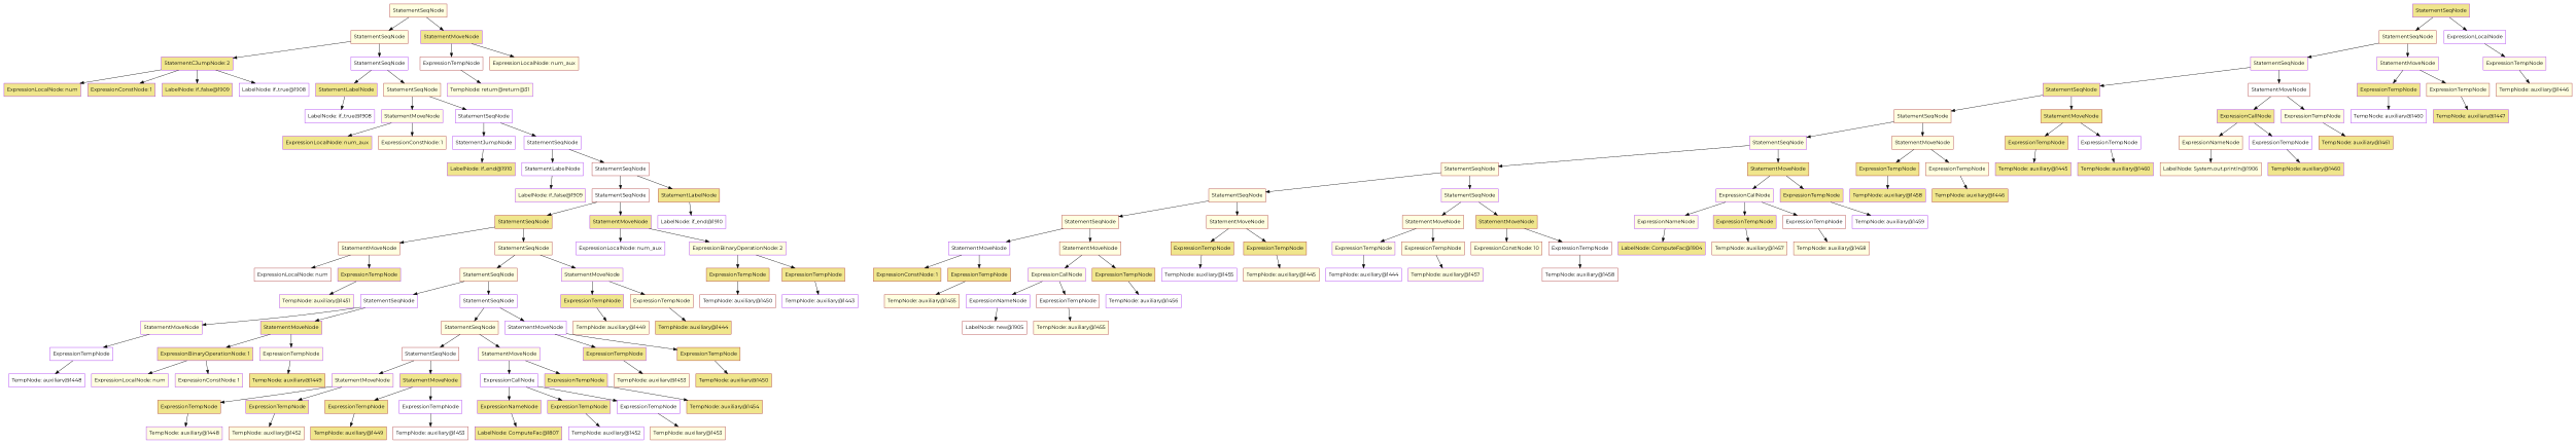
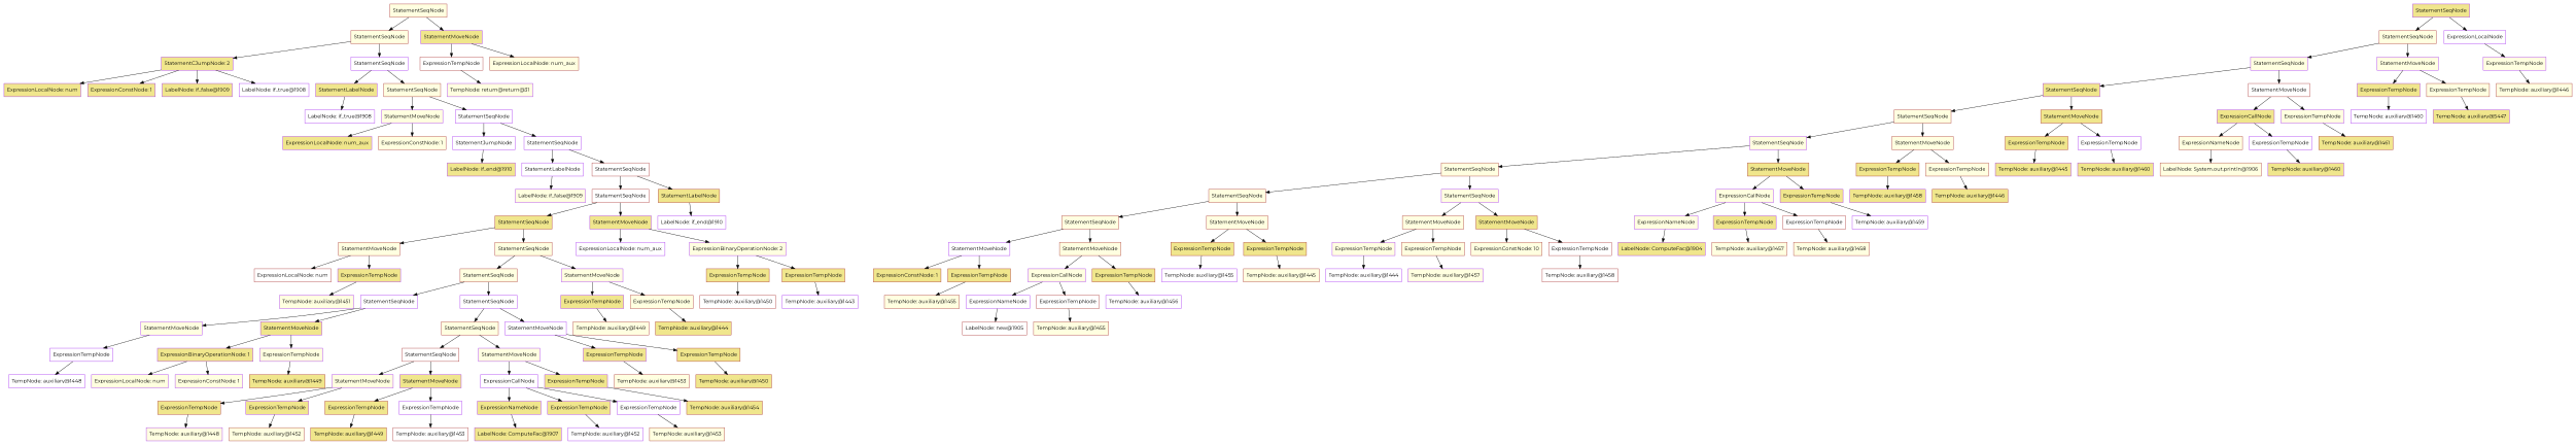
  digraph {
    fontname=Montserrat
    node [color=purple fillcolor=lightyellow fontname=Montserrat shape=box style=filled]
    edge [fontname=Montserrat]
    n1 [color=brown label=StatementSeqNode]
    n2 [color=brown label=StatementSeqNode]
    n3 [fillcolor=khaki label=StatementMoveNode]
    n4 [fillcolor=khaki label="StatementCJumpNode: 2"]
    n5 [fillcolor=white label=StatementSeqNode]
    n6 [color=brown fillcolor=white label=ExpressionTempNode]
    n7 [color=brown label="ExpressionLocalNode: num_aux"]
    n8 [fillcolor=khaki label="ExpressionLocalNode: num"]
    n9 [fillcolor=khaki label="ExpressionConstNode: 1"]
    n10 [fillcolor=khaki label="LabelNode: if_false@1909"]
    n11 [fillcolor=white label="LabelNode: if_true@1908"]
    n12 [fillcolor=khaki label=StatementLabelNode]
    n13 [color=brown label=StatementSeqNode]
    n14 [fillcolor=white label="LabelNode: if_true@1908"]
    n15 [label=StatementMoveNode]
    n16 [fillcolor=white label=StatementSeqNode]
    n17 [fillcolor=khaki label="ExpressionLocalNode: num_aux"]
    n18 [color=brown label="ExpressionConstNode: 1"]
    n19 [fillcolor=white label=StatementJumpNode]
    n20 [fillcolor=white label=StatementSeqNode]
    n21 [fillcolor=khaki label="LabelNode: if_end@1910"]
    n22 [fillcolor=white label=StatementLabelNode]
    n23 [color=brown fillcolor=white label=StatementSeqNode]
    n24 [label="LabelNode: if_false@1909"]
    n25 [color=brown fillcolor=white label=StatementSeqNode]
    n26 [color=brown fillcolor=khaki label=StatementLabelNode]
    n27 [color=brown fillcolor=khaki label=StatementSeqNode]
    n28 [fillcolor=khaki label=StatementMoveNode]
    n29 [fillcolor=white label="LabelNode: if_end@1910"]
    n30 [color=brown label=StatementMoveNode]
    n31 [color=brown label=StatementSeqNode]
    n32 [fillcolor=white label="ExpressionLocalNode: num_aux"]
    n33 [label="ExpressionBinaryOperationNode: 2"]
    n34 [color=brown fillcolor=white label="ExpressionLocalNode: num"]
    n35 [fillcolor=khaki label=ExpressionTempNode]
    n36 [color=brown label=StatementSeqNode]
    n37 [label=StatementMoveNode]
    n38 [label="TempNode: auxiliary@1451"]
    n39 [fillcolor=white label=StatementSeqNode]
    n40 [fillcolor=white label=StatementSeqNode]
    n41 [fillcolor=khaki label=ExpressionTempNode]
    n42 [color=brown label=ExpressionTempNode]
    n43 [label=StatementMoveNode]
    n44 [fillcolor=khaki label=StatementMoveNode]
    n45 [color=brown label=StatementSeqNode]
    n46 [fillcolor=white label=StatementMoveNode]
    n47 [fillcolor=white label=ExpressionTempNode]
    n48 [fillcolor=khaki label="ExpressionBinaryOperationNode: 1"]
    n49 [label=ExpressionTempNode]
    n50 [fillcolor=white label="TempNode: auxiliary@1448"]
    n51 [label="ExpressionLocalNode: num"]
    n52 [label="ExpressionConstNode: 1"]
    n53 [color=brown fillcolor=khaki label="TempNode: auxiliary@1449"]
    n54 [color=brown fillcolor=white label=StatementSeqNode]
    n55 [label=StatementMoveNode]
    n56 [fillcolor=khaki label=ExpressionTempNode]
    n57 [color=brown fillcolor=khaki label=ExpressionTempNode]
    n58 [label=StatementMoveNode]
    n59 [fillcolor=khaki label=StatementMoveNode]
    n60 [fillcolor=white label=ExpressionCallNode]
    n61 [fillcolor=khaki label=ExpressionTempNode]
    n62 [color=brown fillcolor=khaki label=ExpressionTempNode]
    n63 [fillcolor=khaki label=ExpressionTempNode]
    n64 [color=brown fillcolor=khaki label=ExpressionTempNode]
    n65 [fillcolor=white label=ExpressionTempNode]
    n66 [label="TempNode: auxiliary@1448"]
    n67 [color=brown label="TempNode: auxiliary@1452"]
    n68 [color=brown fillcolor=khaki label="TempNode: auxiliary@1449"]
    n69 [color=brown fillcolor=white label="TempNode: auxiliary@1453"]
    n70 [fillcolor=khaki label=ExpressionNameNode]
    n71 [fillcolor=khaki label=ExpressionTempNode]
    n72 [fillcolor=white label=ExpressionTempNode]
    n73 [color=brown fillcolor=khaki label="TempNode: auxiliary@1454"]
-   n74 [fillcolor=khaki label="LabelNode: ComputeFac@1807"]
+   n74 [fillcolor=khaki label="LabelNode: ComputeFac@1907"]
    n75 [fillcolor=white label="TempNode: auxiliary@1452"]
    n76 [color=brown label="TempNode: auxiliary@1453"]
    n77 [color=brown label="TempNode: auxiliary@1453"]
    n78 [color=brown fillcolor=khaki label="TempNode: auxiliary@1450"]
    n79 [color=brown label="TempNode: auxiliary@1449"]
    n80 [color=brown fillcolor=khaki label="TempNode: auxiliary@1444"]
    n81 [color=brown fillcolor=khaki label=ExpressionTempNode]
    n82 [color=brown fillcolor=khaki label=ExpressionTempNode]
    n83 [color=brown fillcolor=white label="TempNode: auxiliary@1450"]
    n84 [fillcolor=white label="TempNode: auxiliary@1443"]
    n85 [label="TempNode: return@return@31"]
    n86 [fillcolor=khaki label=StatementSeqNode]
    n87 [color=brown label=StatementSeqNode]
    n88 [fillcolor=white label=ExpressionLocalNode]
    n89 [label=StatementSeqNode]
    n90 [label=StatementMoveNode]
    n91 [label=ExpressionTempNode]
    n92 [fillcolor=khaki label=StatementSeqNode]
    n93 [color=brown fillcolor=white label=StatementMoveNode]
    n94 [fillcolor=khaki label=ExpressionTempNode]
    n95 [color=brown label=ExpressionTempNode]
    n96 [color=brown label=StatementSeqNode]
    n97 [color=brown fillcolor=khaki label=StatementMoveNode]
    n98 [fillcolor=khaki label=ExpressionCallNode]
    n99 [label=ExpressionTempNode]
    n100 [label=StatementSeqNode]
    n101 [color=brown label=StatementMoveNode]
    n102 [color=brown fillcolor=khaki label=ExpressionTempNode]
    n103 [fillcolor=white label=ExpressionTempNode]
    n104 [color=brown label=StatementSeqNode]
    n105 [color=brown fillcolor=khaki label=StatementMoveNode]
    n106 [color=brown fillcolor=khaki label=ExpressionTempNode]
    n107 [color=brown label=ExpressionTempNode]
    n108 [color=brown label=StatementSeqNode]
    n109 [label=StatementSeqNode]
    n110 [label=ExpressionCallNode]
    n111 [fillcolor=khaki label=ExpressionTempNode]
    n112 [color=brown label=StatementSeqNode]
    n113 [color=brown label=StatementMoveNode]
    n114 [color=brown label=StatementMoveNode]
    n115 [color=brown fillcolor=khaki label=StatementMoveNode]
    n116 [fillcolor=white label=StatementMoveNode]
    n117 [color=brown label=StatementMoveNode]
    n118 [color=brown fillcolor=khaki label=ExpressionTempNode]
    n119 [color=brown fillcolor=khaki label=ExpressionTempNode]
    n120 [color=brown fillcolor=khaki label="ExpressionConstNode: 1"]
    n121 [color=brown fillcolor=khaki label=ExpressionTempNode]
    n122 [label=ExpressionCallNode]
    n123 [color=brown fillcolor=khaki label=ExpressionTempNode]
    n124 [color=brown label="TempNode: auxiliary@1455"]
    n125 [fillcolor=white label=ExpressionNameNode]
    n126 [color=brown fillcolor=white label=ExpressionTempNode]
    n127 [fillcolor=white label="TempNode: auxiliary@1456"]
    n128 [color=brown fillcolor=white label="LabelNode: new@1905"]
    n129 [color=brown label="TempNode: auxiliary@1455"]
    n130 [fillcolor=white label="TempNode: auxiliary@1455"]
    n131 [color=brown label="TempNode: auxiliary@1445"]
    n132 [label=ExpressionTempNode]
    n133 [color=brown label=ExpressionTempNode]
    n134 [color=brown label="ExpressionConstNode: 10"]
    n135 [color=brown fillcolor=white label=ExpressionTempNode]
    n136 [fillcolor=white label="TempNode: auxiliary@1444"]
    n137 [label="TempNode: auxiliary@1457"]
    n138 [color=brown fillcolor=white label="TempNode: auxiliary@1458"]
    n139 [label=ExpressionNameNode]
    n140 [fillcolor=khaki label=ExpressionTempNode]
    n141 [color=brown fillcolor=white label=ExpressionTempNode]
    n142 [fillcolor=white label="TempNode: auxiliary@1459"]
    n143 [fillcolor=khaki label="LabelNode: ComputeFac@1904"]
    n144 [color=brown label="TempNode: auxiliary@1457"]
    n145 [color=brown label="TempNode: auxiliary@1458"]
    n146 [fillcolor=khaki label="TempNode: auxiliary@1458"]
    n147 [color=brown fillcolor=khaki label="TempNode: auxiliary@1446"]
    n148 [fillcolor=khaki label="TempNode: auxiliary@1445"]
    n149 [fillcolor=khaki label="TempNode: auxiliary@1460"]
    n150 [color=brown label=ExpressionNameNode]
    n151 [fillcolor=white label=ExpressionTempNode]
    n152 [color=brown fillcolor=khaki label="TempNode: auxiliary@1461"]
    n153 [color=brown label="LabelNode: System.out.println@1906"]
    n154 [fillcolor=khaki label="TempNode: auxiliary@1460"]
    n155 [fillcolor=white label="TempNode: auxiliary@1460"]
-   n156 [fillcolor=khaki label="TempNode: auxiliary@1447"]
+   n156 [fillcolor=khaki label="TempNode: auxiliary@5447"]
    n157 [color=brown label="TempNode: auxiliary@1446"]
    n1 -> n2
    n1 -> n3
    n2 -> n4
    n2 -> n5
    n3 -> n6
    n3 -> n7
    n4 -> n8
    n4 -> n9
    n4 -> n10
    n4 -> n11
    n5 -> n12
    n5 -> n13
    n6 -> n85
    n12 -> n14
    n13 -> n15
    n13 -> n16
    n15 -> n17
    n15 -> n18
    n16 -> n19
    n16 -> n20
    n19 -> n21
    n20 -> n22
    n20 -> n23
    n22 -> n24
    n23 -> n25
    n23 -> n26
    n25 -> n27
    n25 -> n28
    n26 -> n29
    n27 -> n30
    n27 -> n31
    n28 -> n32
    n28 -> n33
    n30 -> n34
    n30 -> n35
    n31 -> n36
    n31 -> n37
    n33 -> n81
    n33 -> n82
    n35 -> n38
    n36 -> n39
    n36 -> n40
    n37 -> n41
    n37 -> n42
    n39 -> n43
    n39 -> n44
    n40 -> n45
    n40 -> n46
    n41 -> n79
    n42 -> n80
    n43 -> n47
    n44 -> n48
    n44 -> n49
    n45 -> n54
    n45 -> n55
    n46 -> n56
    n46 -> n57
    n47 -> n50
    n48 -> n51
    n48 -> n52
    n49 -> n53
    n54 -> n58
    n54 -> n59
    n55 -> n60
    n55 -> n61
    n56 -> n77
    n57 -> n78
    n58 -> n62
    n58 -> n63
    n59 -> n64
    n59 -> n65
    n60 -> n70
    n60 -> n71
    n60 -> n72
    n61 -> n73
    n62 -> n66
    n63 -> n67
    n64 -> n68
    n65 -> n69
    n70 -> n74
    n71 -> n75
    n72 -> n76
    n81 -> n83
    n82 -> n84
    n86 -> n87
    n86 -> n88
    n87 -> n89
    n87 -> n90
    n88 -> n91
    n89 -> n92
    n89 -> n93
    n90 -> n94
    n90 -> n95
    n91 -> n157
    n92 -> n96
    n92 -> n97
    n93 -> n98
    n93 -> n99
    n94 -> n155
    n95 -> n156
    n96 -> n100
    n96 -> n101
    n97 -> n102
    n97 -> n103
    n98 -> n150
    n98 -> n151
    n99 -> n152
    n100 -> n104
    n100 -> n105
    n101 -> n106
    n101 -> n107
    n102 -> n148
    n103 -> n149
    n104 -> n108
    n104 -> n109
    n105 -> n110
    n105 -> n111
    n106 -> n146
    n107 -> n147
    n108 -> n112
    n108 -> n113
    n109 -> n114
    n109 -> n115
    n110 -> n139
    n110 -> n140
    n110 -> n141
    n111 -> n142
    n112 -> n116
    n112 -> n117
    n113 -> n118
    n113 -> n119
    n114 -> n132
    n114 -> n133
    n115 -> n134
    n115 -> n135
    n116 -> n120
    n116 -> n121
    n117 -> n122
    n117 -> n123
    n118 -> n130
    n119 -> n131
    n121 -> n124
    n122 -> n125
    n122 -> n126
    n123 -> n127
    n125 -> n128
    n126 -> n129
    n132 -> n136
    n133 -> n137
    n135 -> n138
    n139 -> n143
    n140 -> n144
    n141 -> n145
    n150 -> n153
    n151 -> n154
  }
